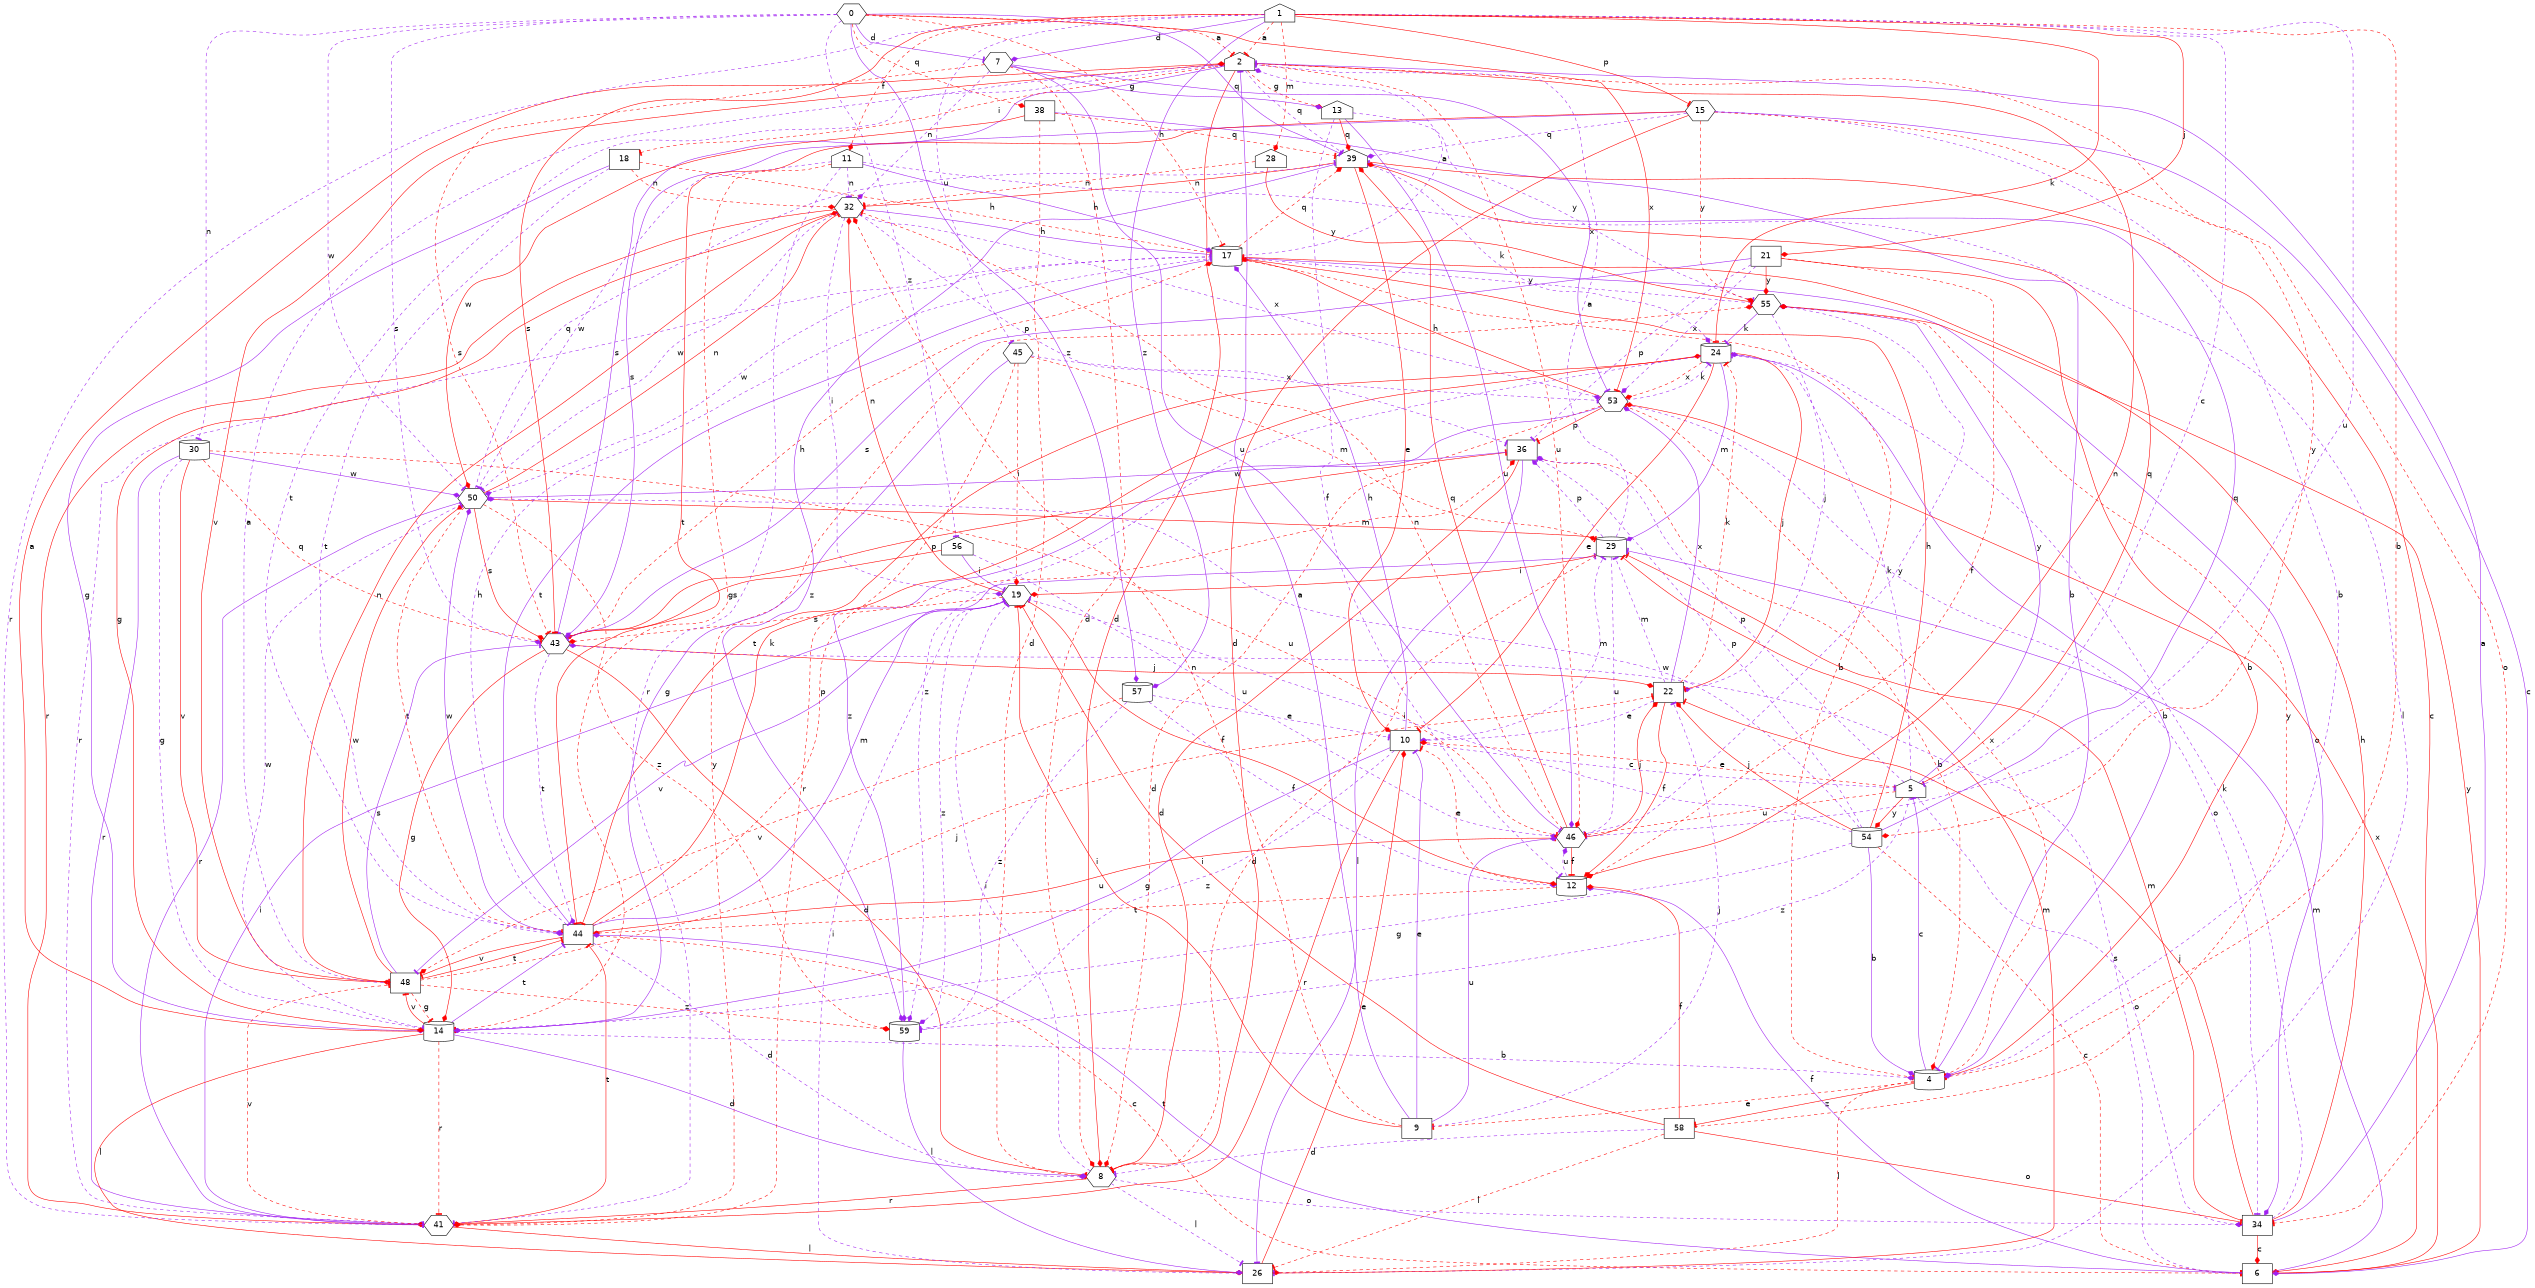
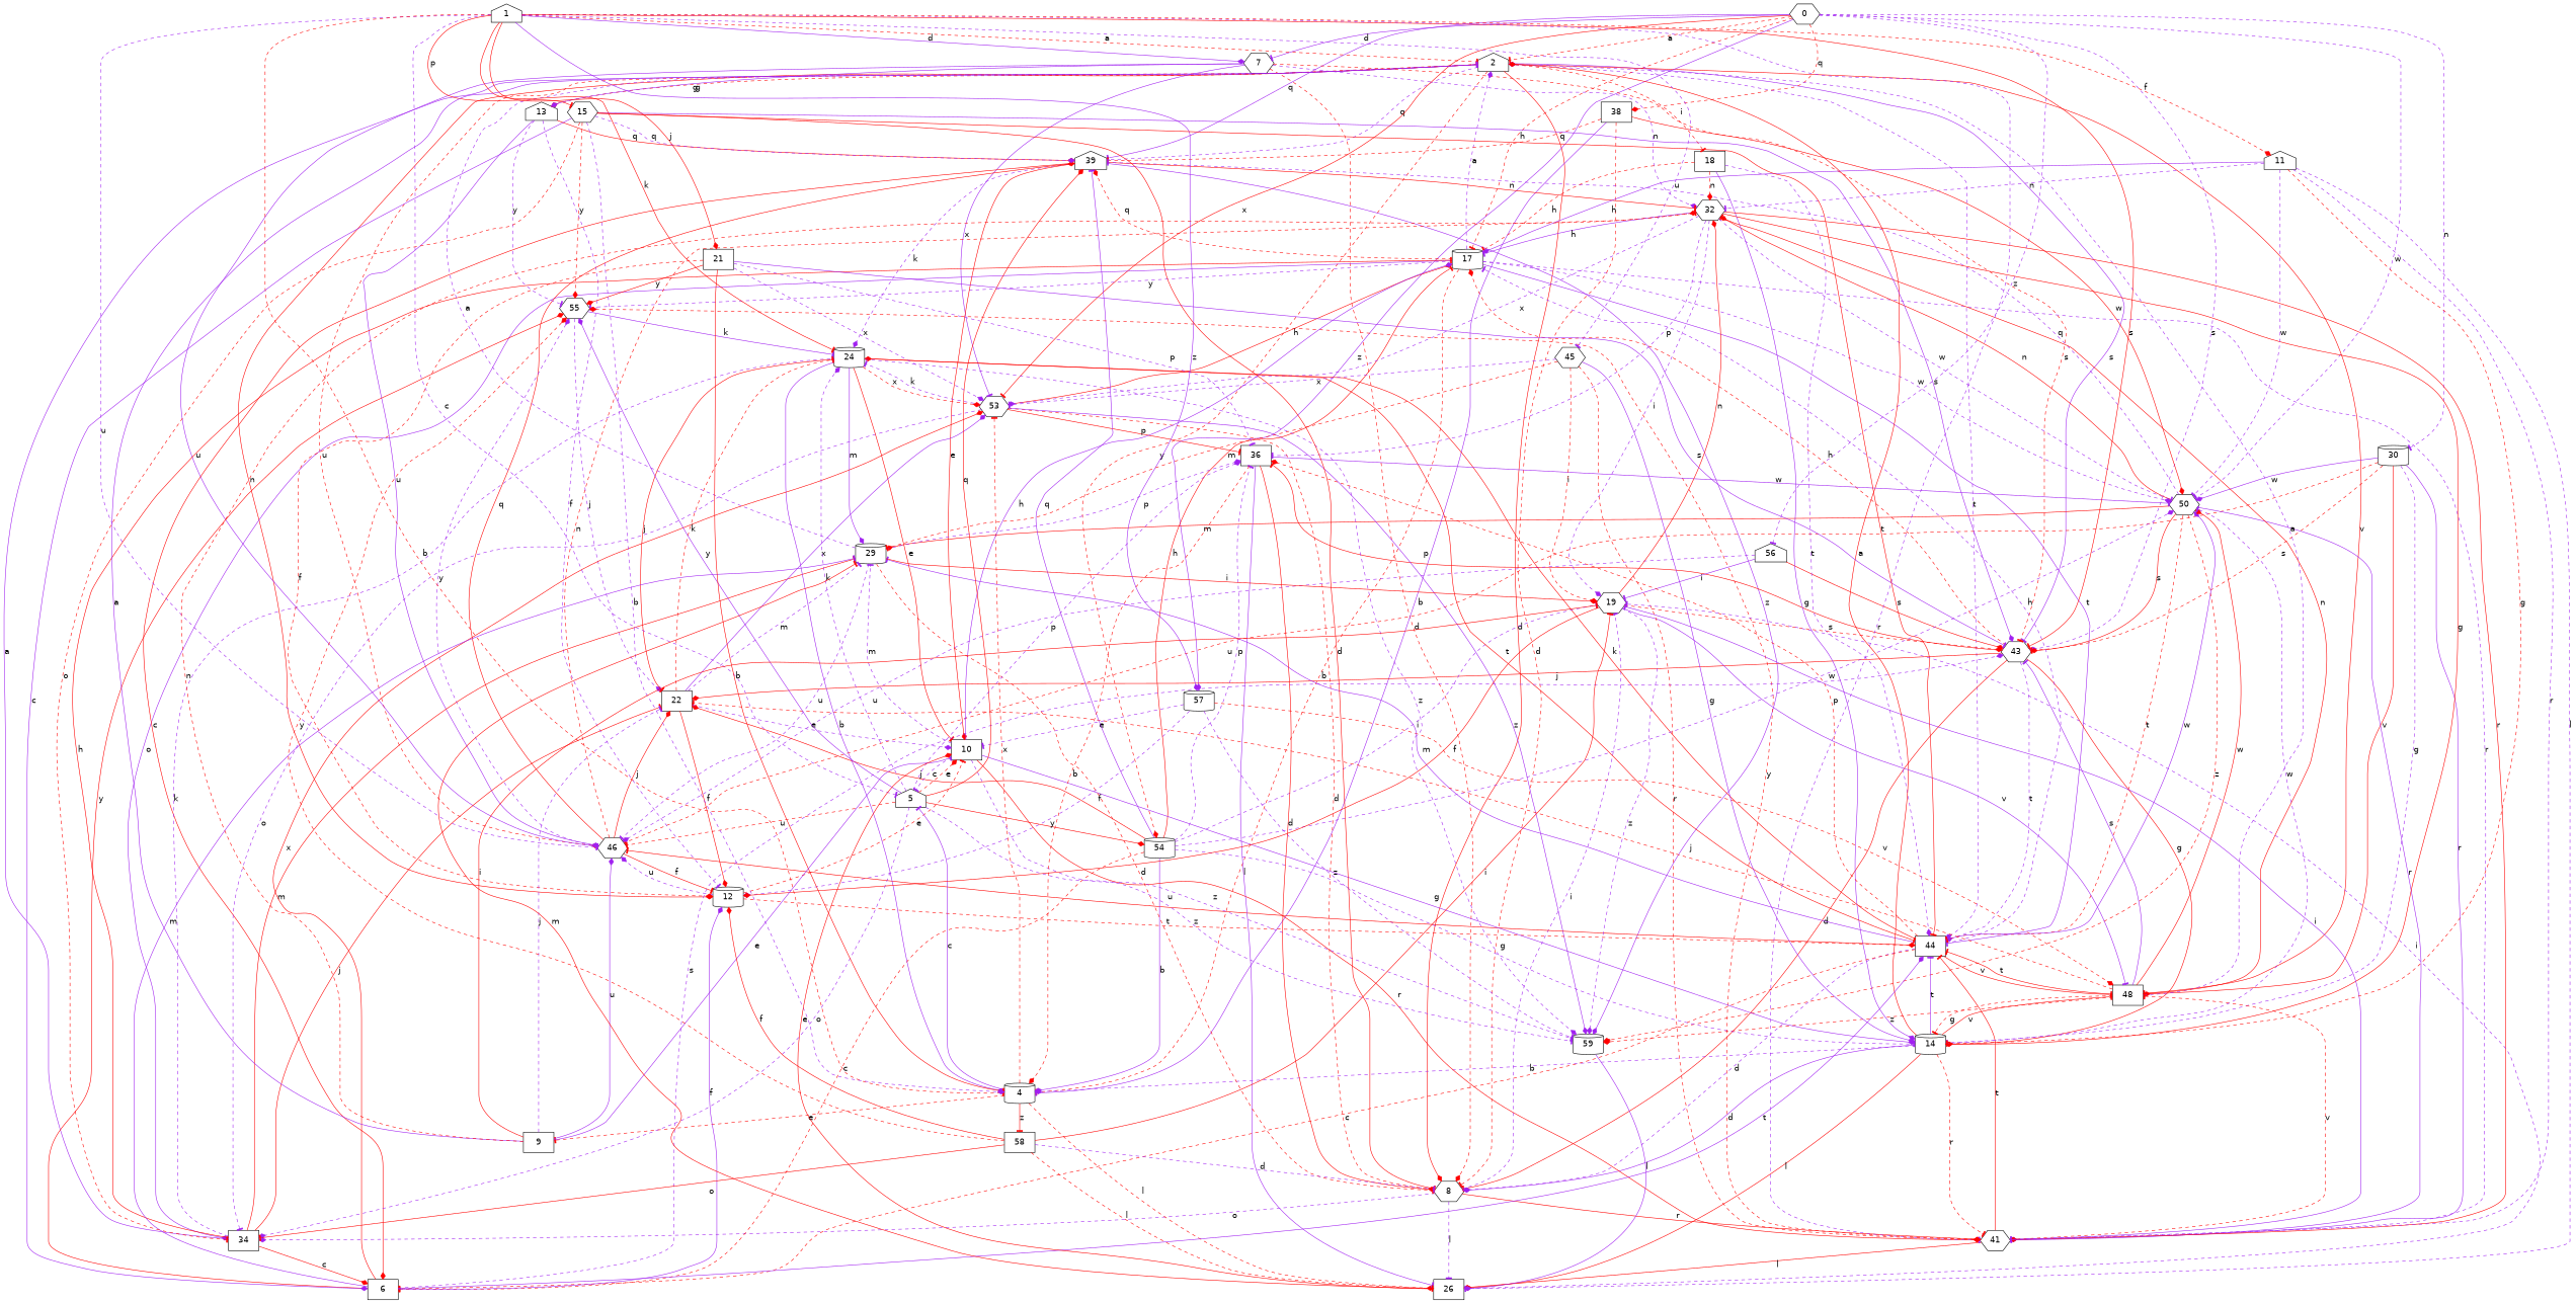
  strict digraph {
    fontname="DejaVu Sans"
    node [fontname="DejaVu Sans" shape=hexagon]
    edge [arrowhead=tee color=red fontname="DejaVu Sans" style=dashed]
    2 [shape=house]
    0
    7
    17 [shape=cylinder]
    30 [shape=cylinder]
    38 [shape=box]
    39 [shape=house]
    43
    50
    53
    56 [shape=house]
    57 [shape=cylinder]
    46
    8
    13 [shape=house]
    18 [shape=box]
    44 [shape=box]
    48 [shape=box]
    54 [shape=cylinder]
    12 [shape=cylinder]
    32
    4 [shape=cylinder]
    41
    34 [shape=box]
    55
    14 [shape=cylinder]
    24 [shape=cylinder]
    10 [shape=box]
    59 [shape=cylinder]
    6 [shape=box]
    36 [shape=box]
    22 [shape=box]
    29 [shape=cylinder]
    19
    1 [shape=house]
    5 [shape=house]
    11 [shape=house]
    21 [shape=box]
-   28 [shape=house]
    n40 [label=15]
    45
    9 [shape=box]
    26 [shape=box]
    58 [shape=box]
    2 -> 39 [color=purple label=q]
    2 -> 43 [color=purple label=s style=solid]
    2 -> 46 [arrowhead=diamond label=u]
    2 -> 8 [arrowhead=diamond label=d style=solid]
    2 -> 13 [arrowhead=diamond label=g]
    2 -> 18 [label=i]
    2 -> 44 [arrowhead=diamond color=purple label=t]
    2 -> 48 [label=v style=solid]
    2 -> 54 [arrowhead=diamond label=y]
    2 -> 12 [arrowhead=diamond label=n style=solid]
    0 -> 2 [label=a]
    0 -> 7 [color=purple label=d style=solid]
    0 -> 17 [label=h]
    0 -> 30 [color=purple label=n]
    0 -> 38 [arrowhead=diamond label=q]
    0 -> 39 [color=purple label=q style=solid]
    0 -> 43 [arrowhead=diamond color=purple label=s]
    0 -> 50 [color=purple label=w]
    0 -> 53 [label=x style=solid]
    0 -> 56 [color=purple label=z]
    0 -> 57 [arrowhead=diamond color=purple label=z style=solid]
    7 -> 43 [label=s]
    7 -> 53 [color=purple label=x style=solid]
    7 -> 46 [color=purple label=u style=solid]
    7 -> 8 [arrowhead=diamond label=d]
    7 -> 13 [arrowhead=diamond color=purple label=g style=solid]
    7 -> 32 [arrowhead=diamond color=purple label=n]
    17 -> 2 [arrowhead=diamond color=purple label=a]
    17 -> 39 [arrowhead=diamond label=q]
    17 -> 50 [arrowhead=diamond color=purple label=w]
    17 -> 44 [color=purple label=t style=solid]
    17 -> 4 [label=b]
    17 -> 41 [arrowhead=diamond color=purple label=r]
    17 -> 34 [arrowhead=diamond color=purple label=o style=solid]
    17 -> 55 [color=purple label=y]
-   30 -> 43 [label=q]
+   30 -> 43 [label=s]
    30 -> 50 [arrowhead=diamond color=purple label=w style=solid]
    30 -> 46 [label=u]
    30 -> 48 [arrowhead=diamond label=v style=solid]
    30 -> 41 [arrowhead=diamond color=purple label=r style=solid]
    30 -> 14 [color=purple label=g]
    38 -> 39 [label=q]
    38 -> 50 [arrowhead=diamond label=w style=solid]
    38 -> 8 [label=d]
    38 -> 4 [color=purple label=b style=solid]
    39 -> 32 [label=n style=solid]
    39 -> 24 [arrowhead=diamond color=purple label=k]
    39 -> 10 [arrowhead=diamond label=e style=solid]
    39 -> 59 [arrowhead=diamond color=purple label=z style=solid]
    39 -> 6 [arrowhead=diamond label=c style=solid]
    43 -> 17 [arrowhead=diamond label=h]
    43 -> 8 [label=d style=solid]
    43 -> 44 [arrowhead=diamond color=purple label=t]
    43 -> 14 [arrowhead=diamond label=g style=solid]
    43 -> 36 [label=p style=solid]
    43 -> 22 [arrowhead=diamond label=j style=solid]
    50 -> 39 [color=purple label=q]
    50 -> 43 [arrowhead=diamond label=s style=solid]
    50 -> 44 [label=t]
    50 -> 32 [label=n style=solid]
    50 -> 41 [color=purple label=r style=solid]
    50 -> 59 [arrowhead=diamond label=z]
    50 -> 29 [arrowhead=diamond label=m style=solid]
    53 -> 17 [arrowhead=diamond label=h style=solid]
    53 -> 8 [arrowhead=diamond label=d]
    53 -> 34 [color=purple label=o]
    53 -> 24 [color=purple label=k]
    53 -> 59 [arrowhead=diamond color=purple label=z style=solid]
    53 -> 36 [label=p style=solid]
    56 -> 43 [arrowhead=diamond label=s style=solid]
    56 -> 46 [arrowhead=diamond color=purple label=u]
    56 -> 19 [color=purple label=i style=solid]
    57 -> 48 [arrowhead=diamond label=v]
    57 -> 12 [arrowhead=diamond color=purple label=f]
    57 -> 10 [color=purple label=e]
    57 -> 59 [color=purple label=z]
    46 -> 39 [arrowhead=diamond label=q style=solid]
    46 -> 12 [label=f style=solid]
    46 -> 32 [label=n]
    46 -> 55 [arrowhead=diamond color=purple label=y]
    46 -> 22 [arrowhead=diamond label=j style=solid]
    8 -> 41 [arrowhead=diamond label=r style=solid]
    8 -> 34 [arrowhead=diamond color=purple label=o]
    8 -> 19 [color=purple label=i]
    8 -> 26 [color=purple label=l]
    13 -> 39 [arrowhead=diamond label=q style=solid]
    13 -> 46 [arrowhead=diamond color=purple label=u style=solid]
    13 -> 12 [color=purple label=f]
    13 -> 55 [color=purple label=y]
    18 -> 17 [label=h]
    18 -> 44 [arrowhead=diamond color=purple label=t]
    18 -> 32 [arrowhead=diamond label=n]
    18 -> 14 [arrowhead=diamond color=purple label=g style=solid]
    44 -> 17 [color=purple label=h]
    44 -> 50 [arrowhead=diamond color=purple label=w style=solid]
    44 -> 46 [label=u style=solid]
    44 -> 8 [arrowhead=diamond color=purple label=d]
    44 -> 48 [label=v style=solid]
    44 -> 24 [arrowhead=diamond label=k style=solid]
    44 -> 6 [label=c]
    44 -> 36 [arrowhead=diamond label=p]
    44 -> 29 [color=purple label=m style=solid]
    48 -> 2 [arrowhead=diamond color=purple label=a]
    48 -> 43 [color=purple label=s style=solid]
    48 -> 50 [arrowhead=diamond label=w style=solid]
    48 -> 44 [label=t style=solid]
    48 -> 32 [arrowhead=diamond label=n style=solid]
    48 -> 14 [label=g]
    48 -> 59 [arrowhead=diamond label=z]
    48 -> 22 [label=j]
    54 -> 17 [label=h style=solid]
    54 -> 39 [color=purple label=q style=solid]
    54 -> 50 [arrowhead=diamond color=purple label=w]
    54 -> 4 [arrowhead=diamond color=purple label=b style=solid]
    54 -> 14 [color=purple label=g]
    54 -> 6 [label=c]
    54 -> 36 [color=purple label=p]
    54 -> 22 [arrowhead=diamond label=j style=solid]
    54 -> 19 [color=purple label=i]
    12 -> 46 [arrowhead=diamond color=purple label=u]
    12 -> 44 [arrowhead=diamond label=t]
    12 -> 10 [label=e]
    32 -> 17 [color=purple label=h style=solid]
    32 -> 50 [color=purple label=w]
    32 -> 53 [arrowhead=diamond color=purple label=x]
    32 -> 41 [arrowhead=diamond label=r style=solid]
    32 -> 14 [arrowhead=diamond label=g style=solid]
    32 -> 36 [color=purple label=p]
    32 -> 19 [arrowhead=diamond color=purple label=i]
    4 -> 53 [label=x]
    4 -> 5 [color=purple label=c style=solid]
    4 -> 9 [label=e]
    4 -> 26 [arrowhead=diamond label=l]
    4 -> 58 [label=z style=solid]
    41 -> 44 [label=t style=solid]
    41 -> 48 [label=v]
    41 -> 55 [arrowhead=diamond label=y]
    41 -> 19 [color=purple label=i style=solid]
    41 -> 26 [arrowhead=diamond label=l style=solid]
    34 -> 2 [color=purple label=a style=solid]
    34 -> 17 [label=h style=solid]
    34 -> 24 [color=purple label=k]
    34 -> 6 [arrowhead=diamond label=c style=solid]
    34 -> 22 [label=j style=solid]
    34 -> 29 [label=m style=solid]
    55 -> 24 [color=purple label=k style=solid]
    55 -> 22 [arrowhead=diamond color=purple label=j]
    14 -> 2 [arrowhead=diamond label=a style=solid]
    14 -> 50 [color=purple label=w]
    14 -> 8 [arrowhead=diamond color=purple label=d style=solid]
    14 -> 44 [color=purple label=t style=solid]
    14 -> 48 [label=v style=solid]
    14 -> 4 [arrowhead=diamond color=purple label=b]
    14 -> 41 [label=r]
    14 -> 26 [arrowhead=diamond label=l style=solid]
    24 -> 53 [arrowhead=diamond label=x]
    24 -> 44 [label=t style=solid]
    24 -> 4 [arrowhead=diamond color=purple label=b style=solid]
    24 -> 10 [label=e style=solid]
    24 -> 59 [arrowhead=diamond color=purple label=z]
    24 -> 22 [label=j style=solid]
    24 -> 29 [arrowhead=diamond color=purple label=m style=solid]
    10 -> 17 [arrowhead=diamond color=purple label=h style=solid]
    10 -> 41 [arrowhead=diamond label=r style=solid]
    10 -> 14 [arrowhead=diamond color=purple label=g style=solid]
    10 -> 59 [color=purple label=z]
    10 -> 29 [color=purple label=m]
    10 -> 5 [color=purple label=c]
    59 -> 26 [arrowhead=diamond color=purple label=l style=solid]
    6 -> 43 [arrowhead=diamond color=purple label=s]
    6 -> 53 [arrowhead=diamond label=x style=solid]
    6 -> 44 [arrowhead=diamond color=purple label=t style=solid]
    6 -> 12 [arrowhead=diamond color=purple label=f style=solid]
    6 -> 55 [arrowhead=diamond label=y style=solid]
    6 -> 29 [color=purple label=m style=solid]
    36 -> 50 [color=purple label=w style=solid]
    36 -> 8 [label=d style=solid]
    36 -> 4 [arrowhead=diamond label=b]
    36 -> 26 [color=purple label=l style=solid]
    22 -> 53 [arrowhead=diamond color=purple label=x style=solid]
    22 -> 12 [arrowhead=diamond label=f style=solid]
    22 -> 24 [label=k]
    22 -> 10 [arrowhead=diamond color=purple label=e]
    22 -> 29 [color=purple label=m]
    29 -> 2 [color=purple label=a]
    29 -> 46 [color=purple label=u]
    29 -> 8 [label=d]
    29 -> 36 [arrowhead=diamond color=purple label=p]
    29 -> 19 [arrowhead=diamond label=i style=solid]
    19 -> 43 [arrowhead=diamond label=s]
    19 -> 48 [color=purple label=v style=solid]
    19 -> 12 [arrowhead=diamond label=f style=solid]
    19 -> 32 [arrowhead=diamond label=n style=solid]
    19 -> 59 [arrowhead=diamond color=purple label=z]
    1 -> 2 [label=a]
    1 -> 7 [arrowhead=diamond color=purple label=d style=solid]
    1 -> 43 [label=s style=solid]
    1 -> 57 [arrowhead=diamond color=purple label=z style=solid]
    1 -> 46 [color=purple label=u]
    1 -> 4 [label=b]
    1 -> 41 [color=purple label=r]
    1 -> 24 [label=k style=solid]
    1 -> 5 [color=purple label=c]
    1 -> 11 [arrowhead=diamond label=f]
    1 -> 21 [arrowhead=diamond label=j style=solid]
-   1 -> 28 [arrowhead=diamond label=m]
    1 -> n40 [label=p style=solid]
    1 -> 45 [color=purple label=u]
    5 -> 39 [arrowhead=diamond label=q style=solid]
    5 -> 46 [label=u]
    5 -> 54 [arrowhead=diamond label=y style=solid]
    5 -> 34 [arrowhead=diamond color=purple label=o]
    5 -> 55 [arrowhead=diamond color=purple label=y style=solid]
    5 -> 24 [arrowhead=diamond color=purple label=k]
    5 -> 10 [arrowhead=diamond label=e]
    5 -> 59 [color=purple label=z]
    5 -> 36 [arrowhead=diamond color=purple label=p]
    11 -> 17 [arrowhead=diamond color=purple label=h style=solid]
    11 -> 50 [color=purple label=w]
    11 -> 32 [color=purple label=n]
    11 -> 41 [color=purple label=r]
    11 -> 14 [label=g]
    11 -> 26 [color=purple label=l]
    21 -> 43 [color=purple label=s style=solid]
    21 -> 53 [arrowhead=diamond color=purple label=x]
    21 -> 12 [arrowhead=diamond label=f]
    21 -> 4 [label=b style=solid]
    21 -> 55 [arrowhead=diamond label=y style=solid]
    21 -> 36 [color=purple label=p]
-   28 -> 32 [label=n]
-   28 -> 55 [label=y style=solid]
    n40 -> 39 [arrowhead=diamond color=purple label=q]
    n40 -> 43 [arrowhead=diamond color=purple label=s style=solid]
    n40 -> 8 [label=d style=solid]
    n40 -> 44 [label=t style=solid]
    n40 -> 4 [arrowhead=diamond color=purple label=b]
    n40 -> 34 [label=o]
    n40 -> 55 [arrowhead=diamond label=y]
    n40 -> 6 [arrowhead=diamond color=purple label=c style=solid]
    45 -> 53 [color=purple label=x]
    45 -> 41 [arrowhead=diamond label=r]
    45 -> 14 [arrowhead=diamond color=purple label=g style=solid]
    45 -> 29 [label=m]
    45 -> 19 [arrowhead=diamond label=i]
    9 -> 2 [color=purple label=a style=solid]
    9 -> 46 [arrowhead=diamond color=purple label=u style=solid]
    9 -> 32 [arrowhead=diamond label=n]
    9 -> 10 [color=purple label=e style=solid]
    9 -> 22 [color=purple label=j]
    9 -> 19 [label=i style=solid]
    26 -> 10 [arrowhead=diamond label=e style=solid]
    26 -> 29 [label=m style=solid]
    26 -> 19 [color=purple label=i]
    58 -> 8 [color=purple label=d]
    58 -> 12 [arrowhead=diamond label=f style=solid]
    58 -> 34 [label=o style=solid]
    58 -> 55 [arrowhead=diamond label=y]
    58 -> 19 [label=i style=solid]
    58 -> 26 [label=l]
  }
